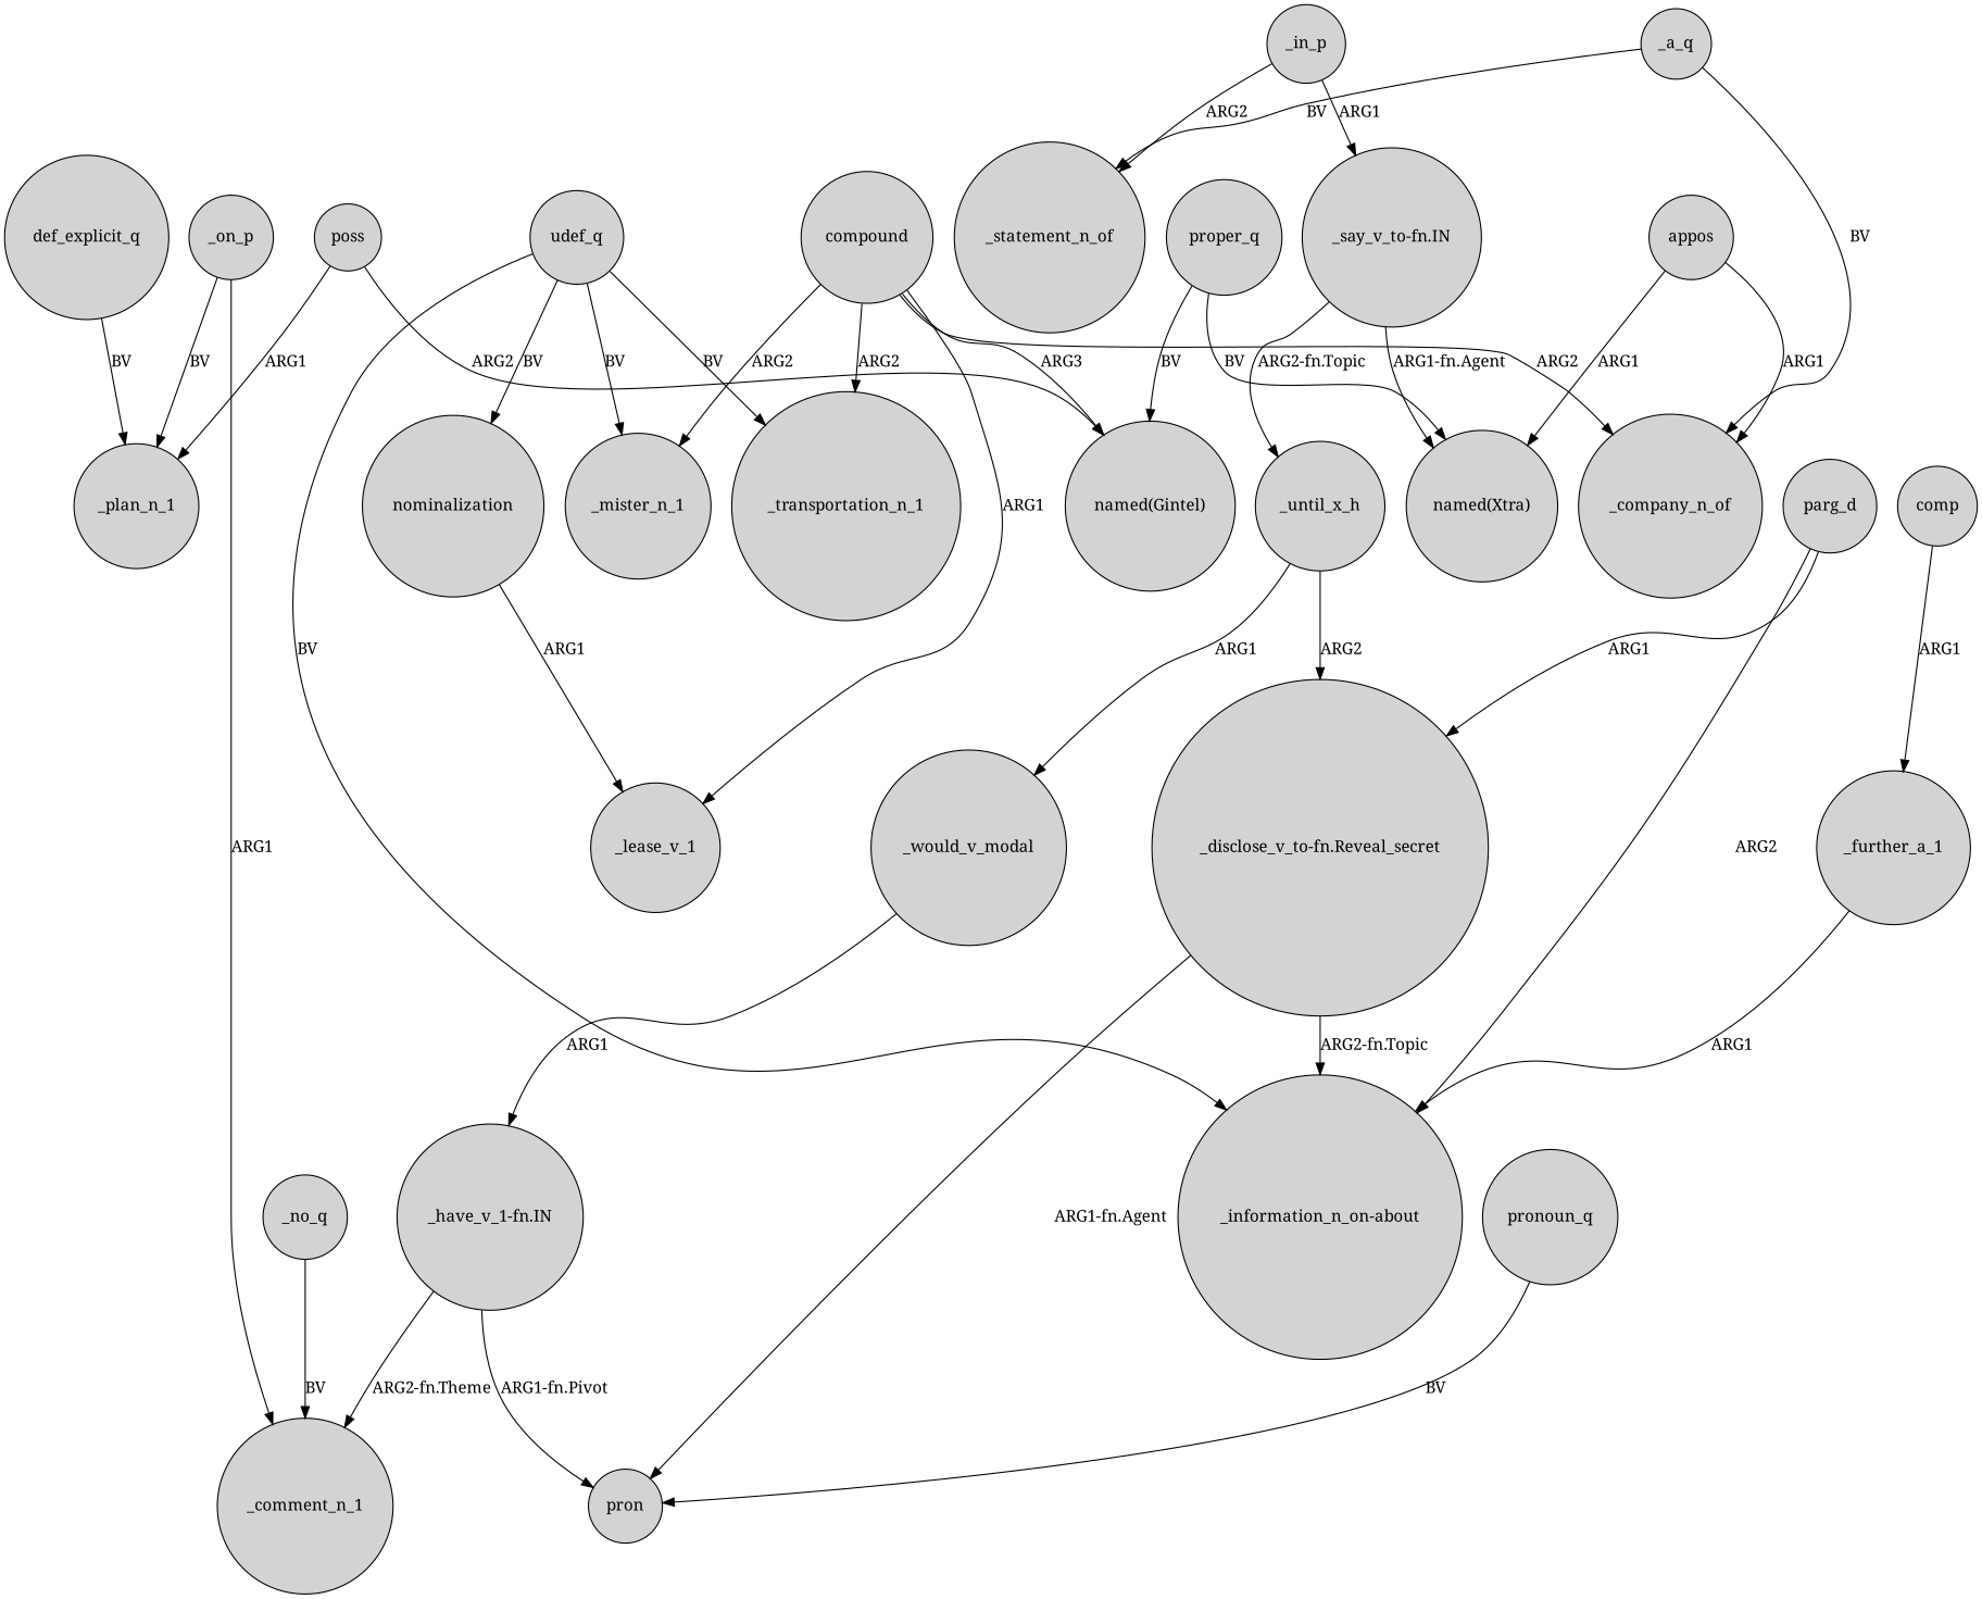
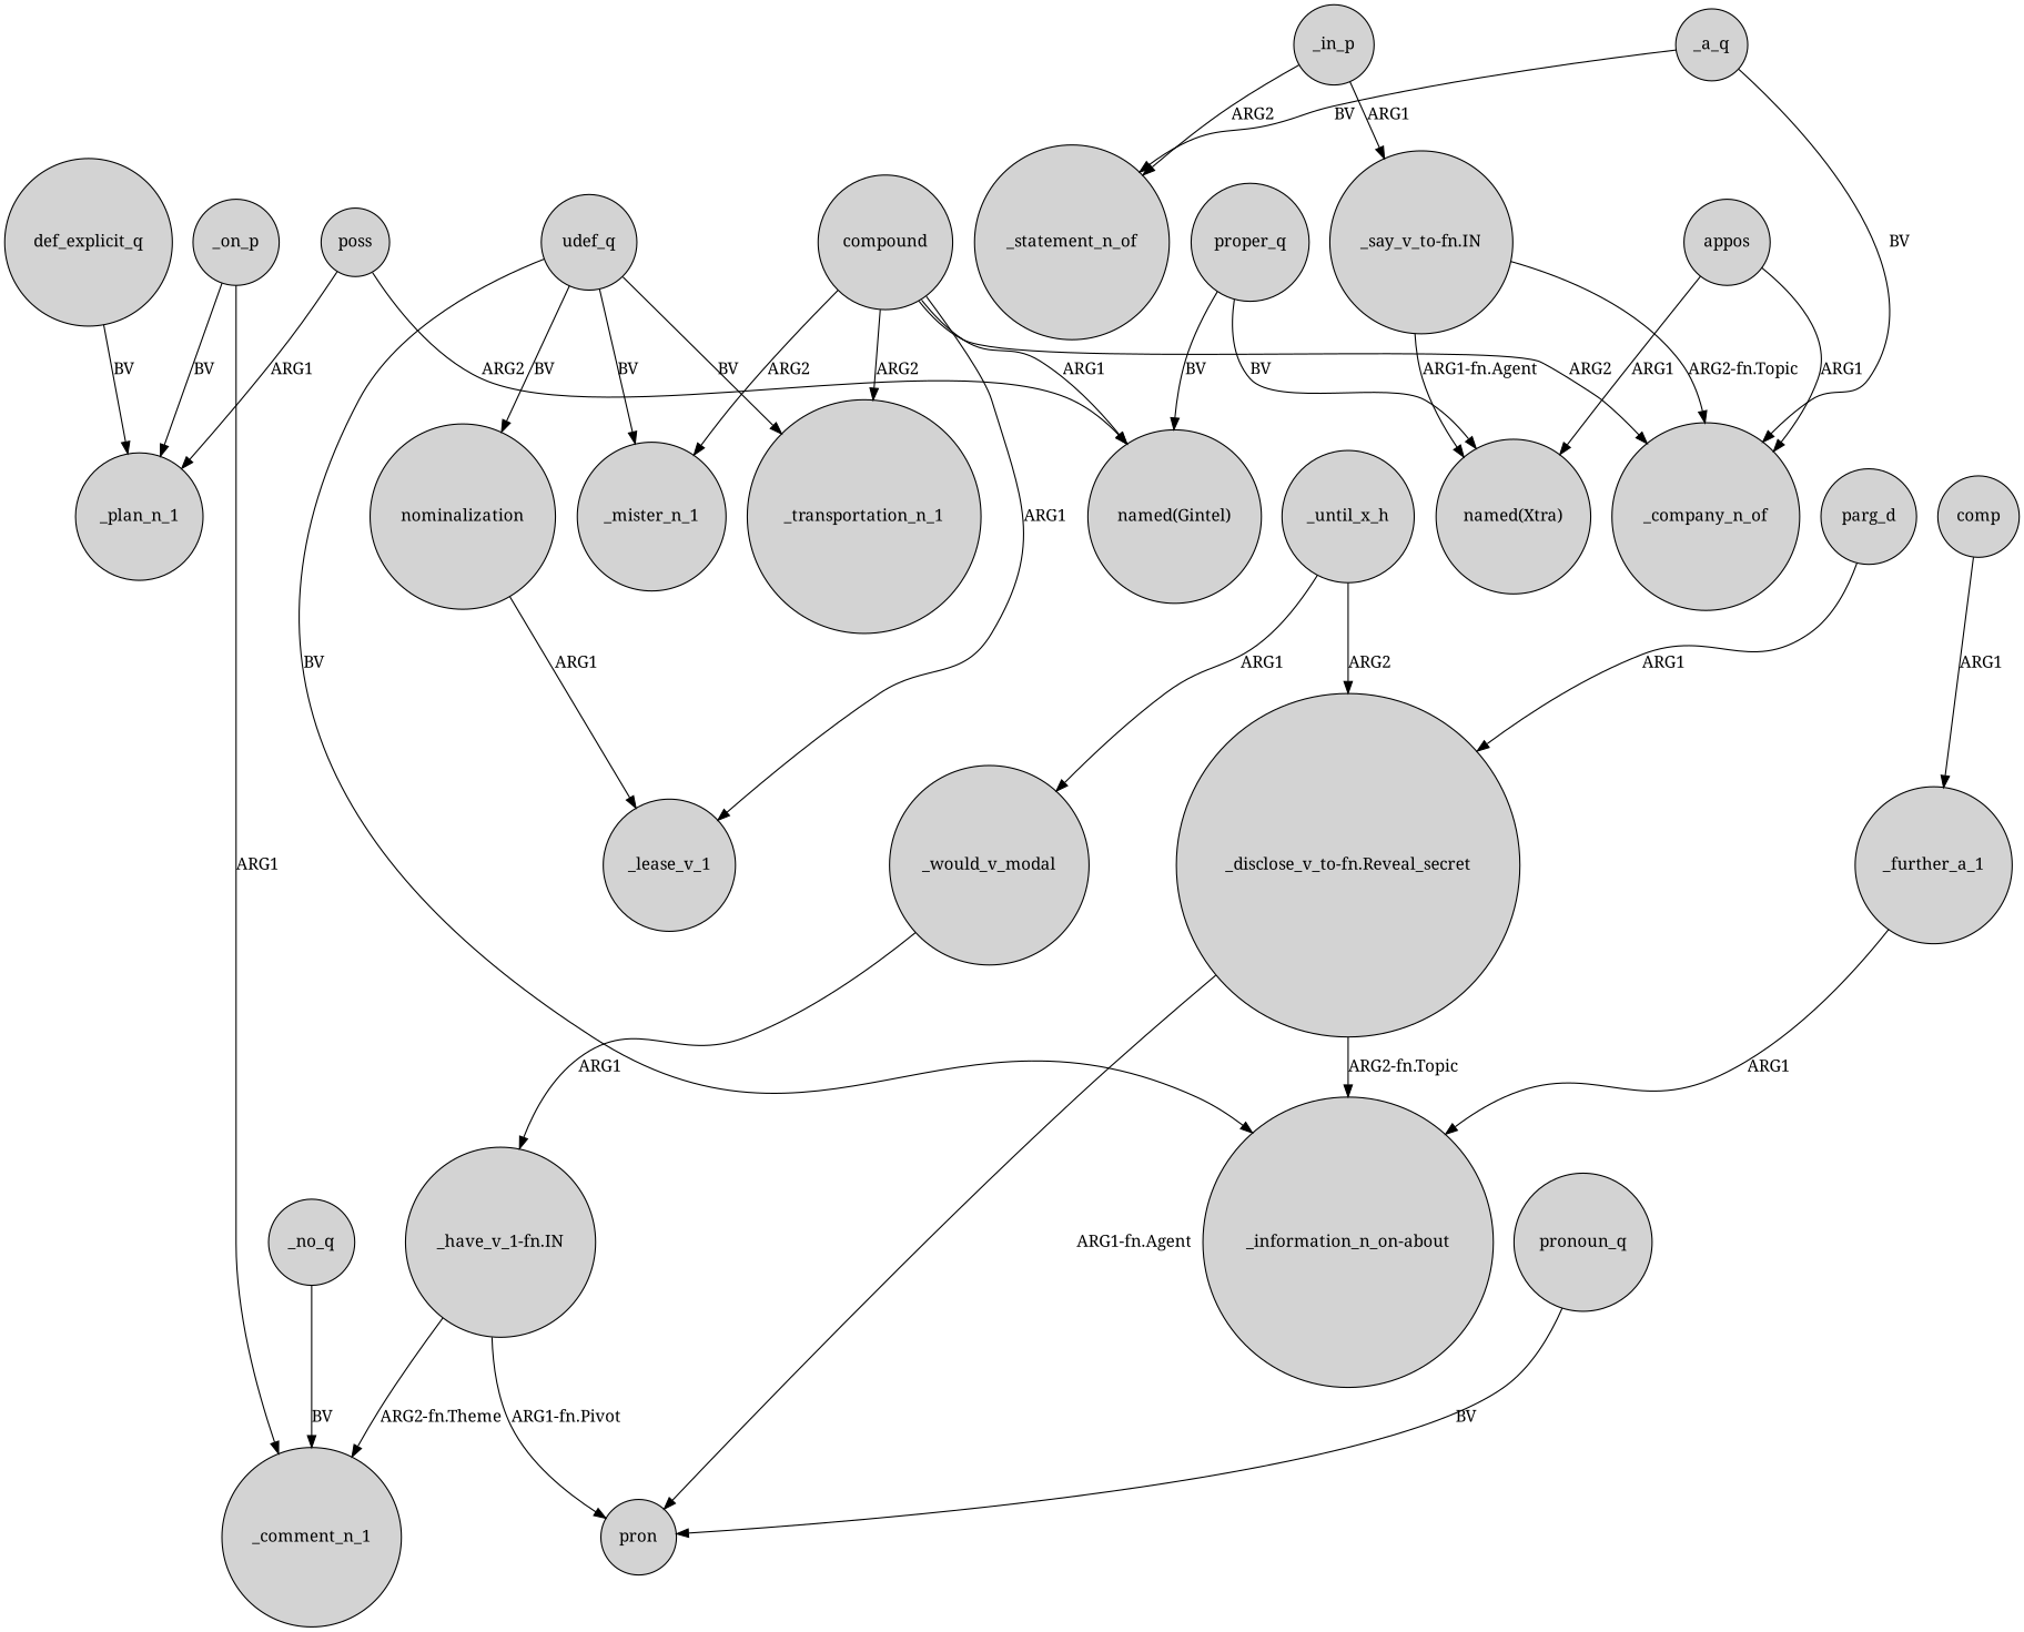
  digraph {
    fontname="Noto Serif"
    node [fontname="Noto Serif" shape=circle style=filled]
    edge [fontname="Noto Serif"]
    poss
    _plan_n_1
    "named(Gintel)"
    _no_q
    _comment_n_1
    _on_p
    udef_q
    _transportation_n_1
    "_information_n_on-about"
    _mister_n_1
    nominalization
    _lease_v_1
    _further_a_1
    _in_p
    "_say_v_to-fn.IN"
    _statement_n_of
    _until_x_h
    "named(Xtra)"
    _would_v_modal
    "_disclose_v_to-fn.Reveal_secret"
    "_have_v_1-fn.IN"
    pron
    compound
    _company_n_of
    def_explicit_q
    _a_q
    parg_d
    pronoun_q
    proper_q
    comp
    appos
    poss -> _plan_n_1 [label=ARG1]
    poss -> "named(Gintel)" [label=ARG2]
    _no_q -> _comment_n_1 [label=BV]
    _on_p -> _plan_n_1 [label=BV]
    _on_p -> _comment_n_1 [label=ARG1]
    udef_q -> _transportation_n_1 [label=BV]
    udef_q -> "_information_n_on-about" [label=BV]
    udef_q -> _mister_n_1 [label=BV]
    udef_q -> nominalization [label=BV]
    nominalization -> _lease_v_1 [label=ARG1]
    _further_a_1 -> "_information_n_on-about" [label=ARG1]
    _in_p -> "_say_v_to-fn.IN" [label=ARG1]
    _in_p -> _statement_n_of [label=ARG2]
-   "_say_v_to-fn.IN" -> _until_x_h [label="ARG2-fn.Topic"]
+   "_say_v_to-fn.IN" -> _company_n_of [label="ARG2-fn.Topic"]
    "_say_v_to-fn.IN" -> "named(Xtra)" [label="ARG1-fn.Agent"]
    _until_x_h -> _would_v_modal [label=ARG1]
    _until_x_h -> "_disclose_v_to-fn.Reveal_secret" [label=ARG2]
    _would_v_modal -> "_have_v_1-fn.IN" [label=ARG1]
    "_disclose_v_to-fn.Reveal_secret" -> "_information_n_on-about" [label="ARG2-fn.Topic"]
    "_disclose_v_to-fn.Reveal_secret" -> pron [label="ARG1-fn.Agent"]
    "_have_v_1-fn.IN" -> _comment_n_1 [label="ARG2-fn.Theme"]
    "_have_v_1-fn.IN" -> pron [label="ARG1-fn.Pivot"]
-   compound -> "named(Gintel)" [label=ARG3]
+   compound -> "named(Gintel)" [label=ARG1]
    compound -> _transportation_n_1 [label=ARG2]
    compound -> _mister_n_1 [label=ARG2]
    compound -> _lease_v_1 [label=ARG1]
    compound -> _company_n_of [label=ARG2]
    def_explicit_q -> _plan_n_1 [label=BV]
    _a_q -> _statement_n_of [label=BV]
    _a_q -> _company_n_of [label=BV]
-   parg_d -> "_information_n_on-about" [label=ARG2]
    parg_d -> "_disclose_v_to-fn.Reveal_secret" [label=ARG1]
    pronoun_q -> pron [label=BV]
    proper_q -> "named(Gintel)" [label=BV]
    proper_q -> "named(Xtra)" [label=BV]
    comp -> _further_a_1 [label=ARG1]
    appos -> "named(Xtra)" [label=ARG1]
    appos -> _company_n_of [label=ARG1]
  }
